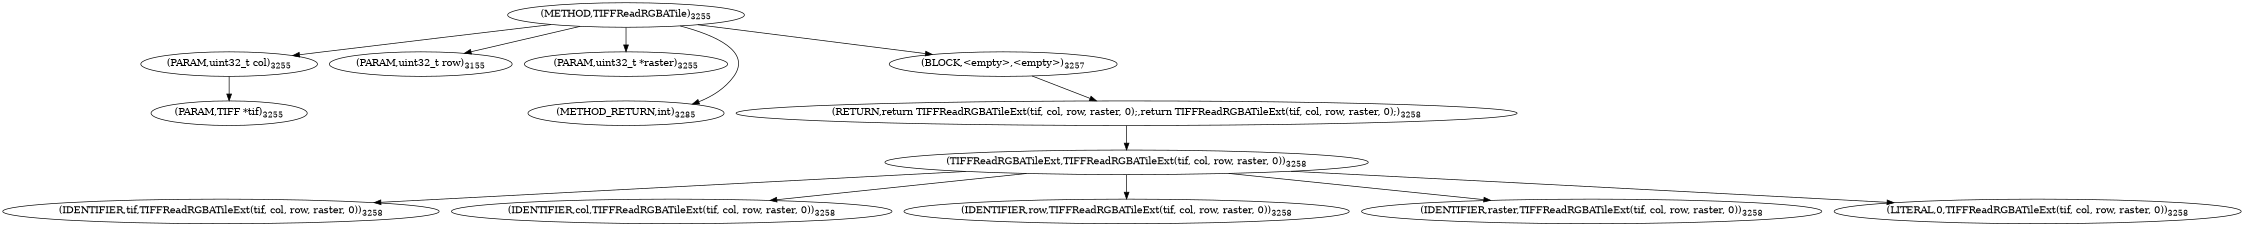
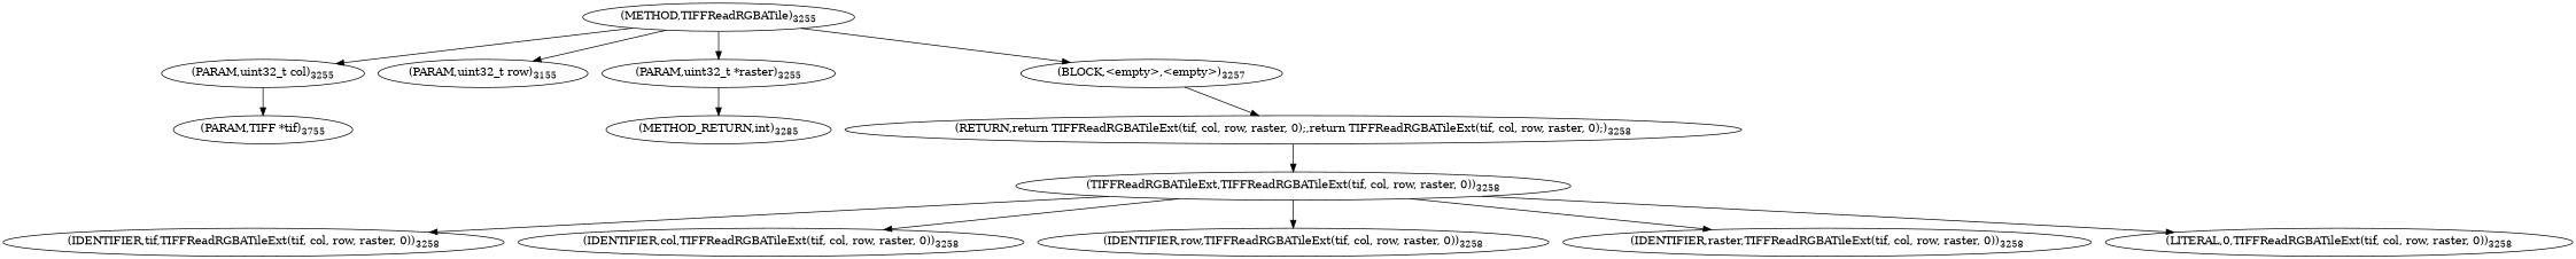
  digraph {
    n1 [label=<(METHOD,TIFFReadRGBATile)<SUB>3255</SUB>>]
    n2 [label=<(PARAM,uint32_t col)<SUB>3255</SUB>>]
    n3 [label=<(PARAM,uint32_t row)<SUB>3155</SUB>>]
    n4 [label=<(PARAM,uint32_t *raster)<SUB>3255</SUB>>]
    n5 [label=<(BLOCK,&lt;empty&gt;,&lt;empty&gt;)<SUB>3257</SUB>>]
    n6 [label=<(METHOD_RETURN,int)<SUB>3285</SUB>>]
-   n7 [label=<(PARAM,TIFF *tif)<SUB>3255</SUB>>]
+   n7 [label=<(PARAM,TIFF *tif)<SUB>3755</SUB>>]
    n8 [label=<(RETURN,return TIFFReadRGBATileExt(tif, col, row, raster, 0);,return TIFFReadRGBATileExt(tif, col, row, raster, 0);)<SUB>3258</SUB>>]
    n9 [label=<(TIFFReadRGBATileExt,TIFFReadRGBATileExt(tif, col, row, raster, 0))<SUB>3258</SUB>>]
    n10 [label=<(IDENTIFIER,tif,TIFFReadRGBATileExt(tif, col, row, raster, 0))<SUB>3258</SUB>>]
    n11 [label=<(IDENTIFIER,col,TIFFReadRGBATileExt(tif, col, row, raster, 0))<SUB>3258</SUB>>]
    n12 [label=<(IDENTIFIER,row,TIFFReadRGBATileExt(tif, col, row, raster, 0))<SUB>3258</SUB>>]
    n13 [label=<(IDENTIFIER,raster,TIFFReadRGBATileExt(tif, col, row, raster, 0))<SUB>3258</SUB>>]
    n14 [label=<(LITERAL,0,TIFFReadRGBATileExt(tif, col, row, raster, 0))<SUB>3258</SUB>>]
    n1 -> n2
    n1 -> n3
    n1 -> n4
    n1 -> n5
-   n1 -> n6
+   n4 -> n6
    n2 -> n7
    n5 -> n8
    n8 -> n9
    n9 -> n10
    n9 -> n11
    n9 -> n12
    n9 -> n13
    n9 -> n14
  }
